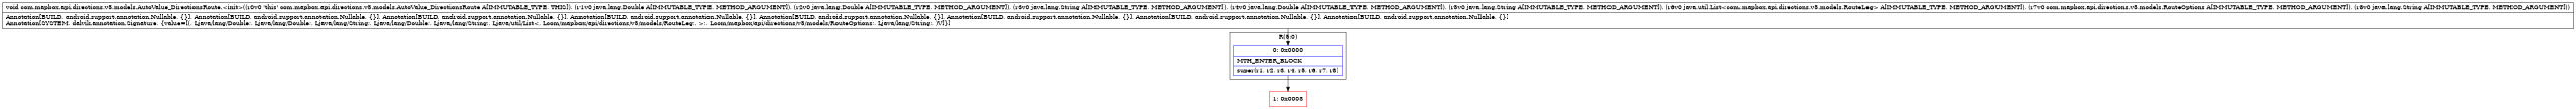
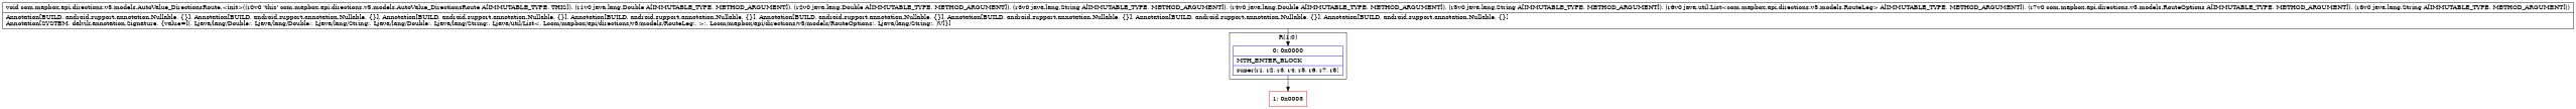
  digraph {
    node [shape=record]
    n1 [color=blue label="{0\:\ 0x0000|MTH_ENTER_BLOCK\l|super(r1, r2, r3, r4, r5, r6, r7, r8)\l}"]
    n2 [color=red label="{1\:\ 0x0003}"]
    n3 [label="{void com.mapbox.api.directions.v5.models.AutoValue_DirectionsRoute.\<init\>((r0v0 'this' com.mapbox.api.directions.v5.models.AutoValue_DirectionsRoute A[IMMUTABLE_TYPE, THIS]), (r1v0 java.lang.Double A[IMMUTABLE_TYPE, METHOD_ARGUMENT]), (r2v0 java.lang.Double A[IMMUTABLE_TYPE, METHOD_ARGUMENT]), (r3v0 java.lang.String A[IMMUTABLE_TYPE, METHOD_ARGUMENT]), (r4v0 java.lang.Double A[IMMUTABLE_TYPE, METHOD_ARGUMENT]), (r5v0 java.lang.String A[IMMUTABLE_TYPE, METHOD_ARGUMENT]), (r6v0 java.util.List\<com.mapbox.api.directions.v5.models.RouteLeg\> A[IMMUTABLE_TYPE, METHOD_ARGUMENT]), (r7v0 com.mapbox.api.directions.v5.models.RouteOptions A[IMMUTABLE_TYPE, METHOD_ARGUMENT]), (r8v0 java.lang.String A[IMMUTABLE_TYPE, METHOD_ARGUMENT]))  | Annotation[BUILD, android.support.annotation.Nullable, \{\}], Annotation[BUILD, android.support.annotation.Nullable, \{\}], Annotation[BUILD, android.support.annotation.Nullable, \{\}], Annotation[BUILD, android.support.annotation.Nullable, \{\}], Annotation[BUILD, android.support.annotation.Nullable, \{\}], Annotation[BUILD, android.support.annotation.Nullable, \{\}], Annotation[BUILD, android.support.annotation.Nullable, \{\}], Annotation[BUILD, android.support.annotation.Nullable, \{\}]\lAnnotation[SYSTEM, dalvik.annotation.Signature, \{value=[(, Ljava\/lang\/Double;, Ljava\/lang\/Double;, Ljava\/lang\/String;, Ljava\/lang\/Double;, Ljava\/lang\/String;, Ljava\/util\/List\<, Lcom\/mapbox\/api\/directions\/v5\/models\/RouteLeg;, \>;, Lcom\/mapbox\/api\/directions\/v5\/models\/RouteOptions;, Ljava\/lang\/String;, )V]\}]\l}"]
    subgraph cluster_1 {
-     label="R(5:0)"
+     label="R(1:0)"
      n1
    }
    n1 -> n2
    n3 -> n1
  }
